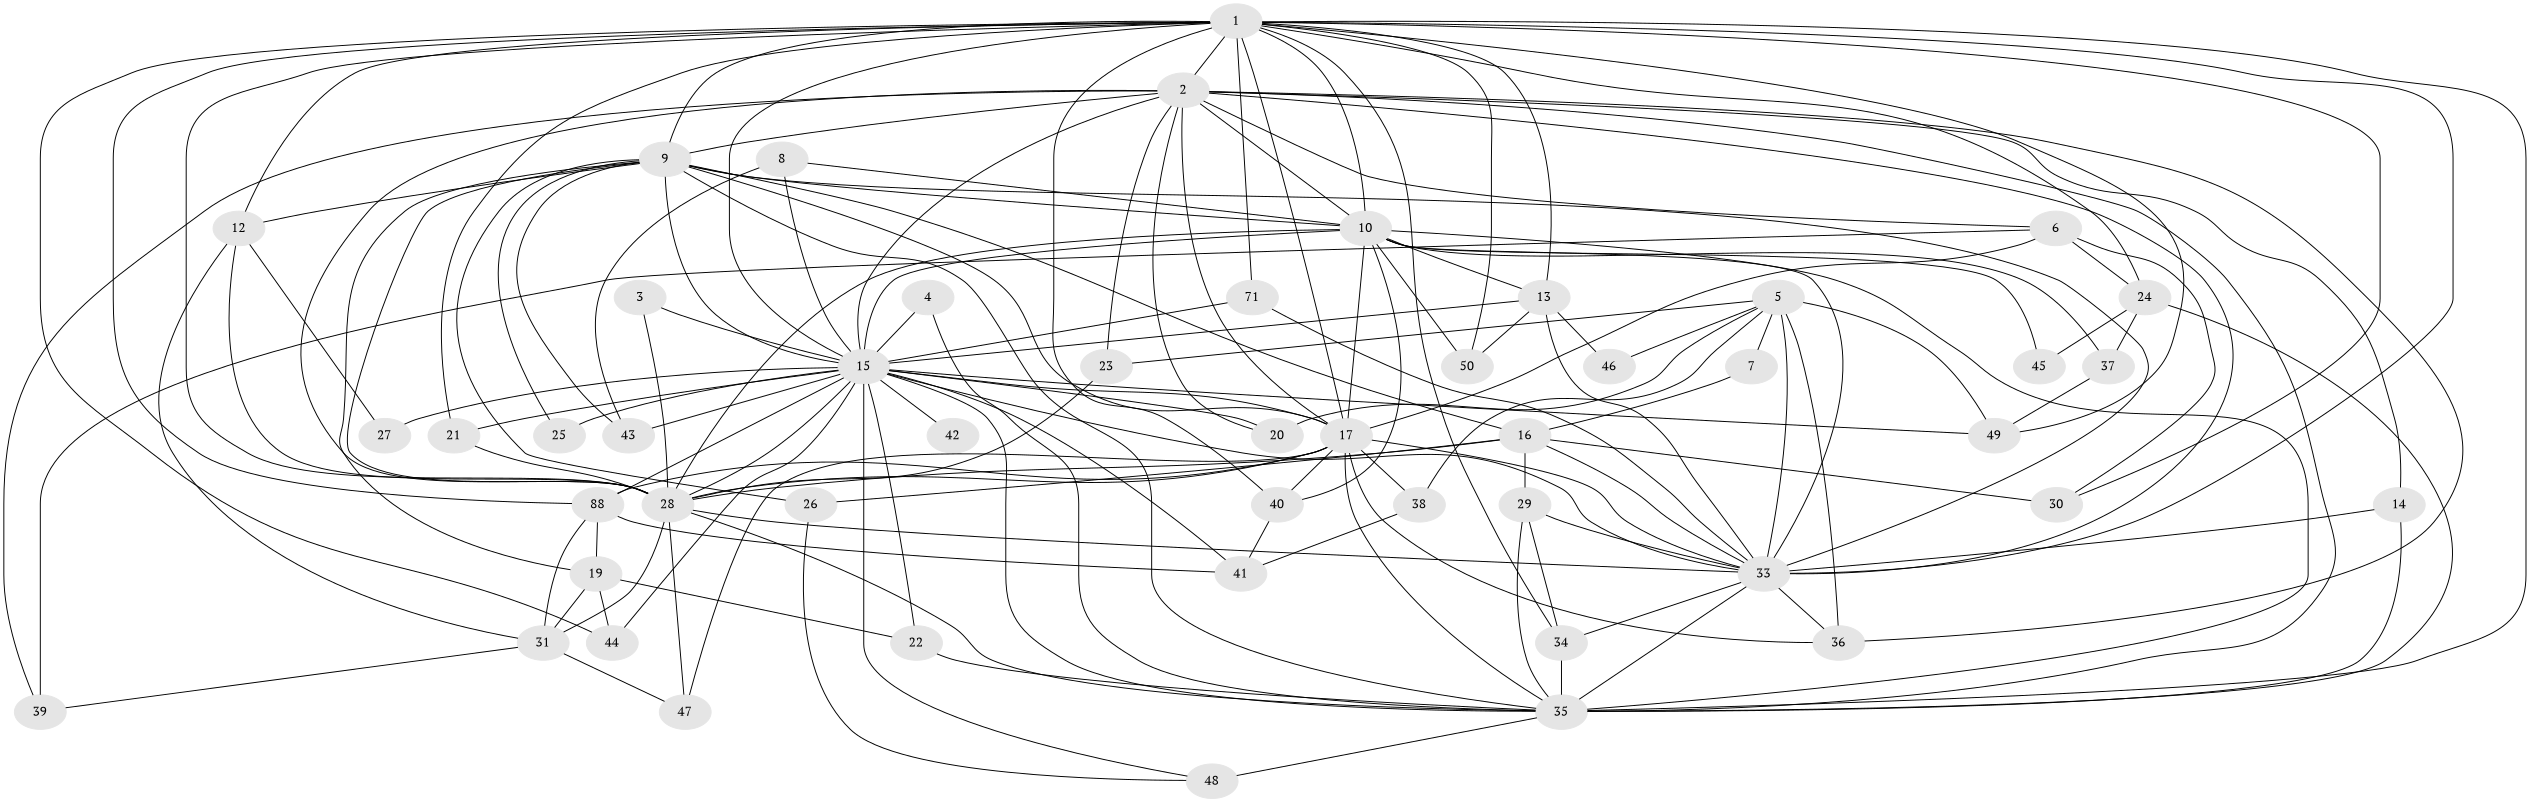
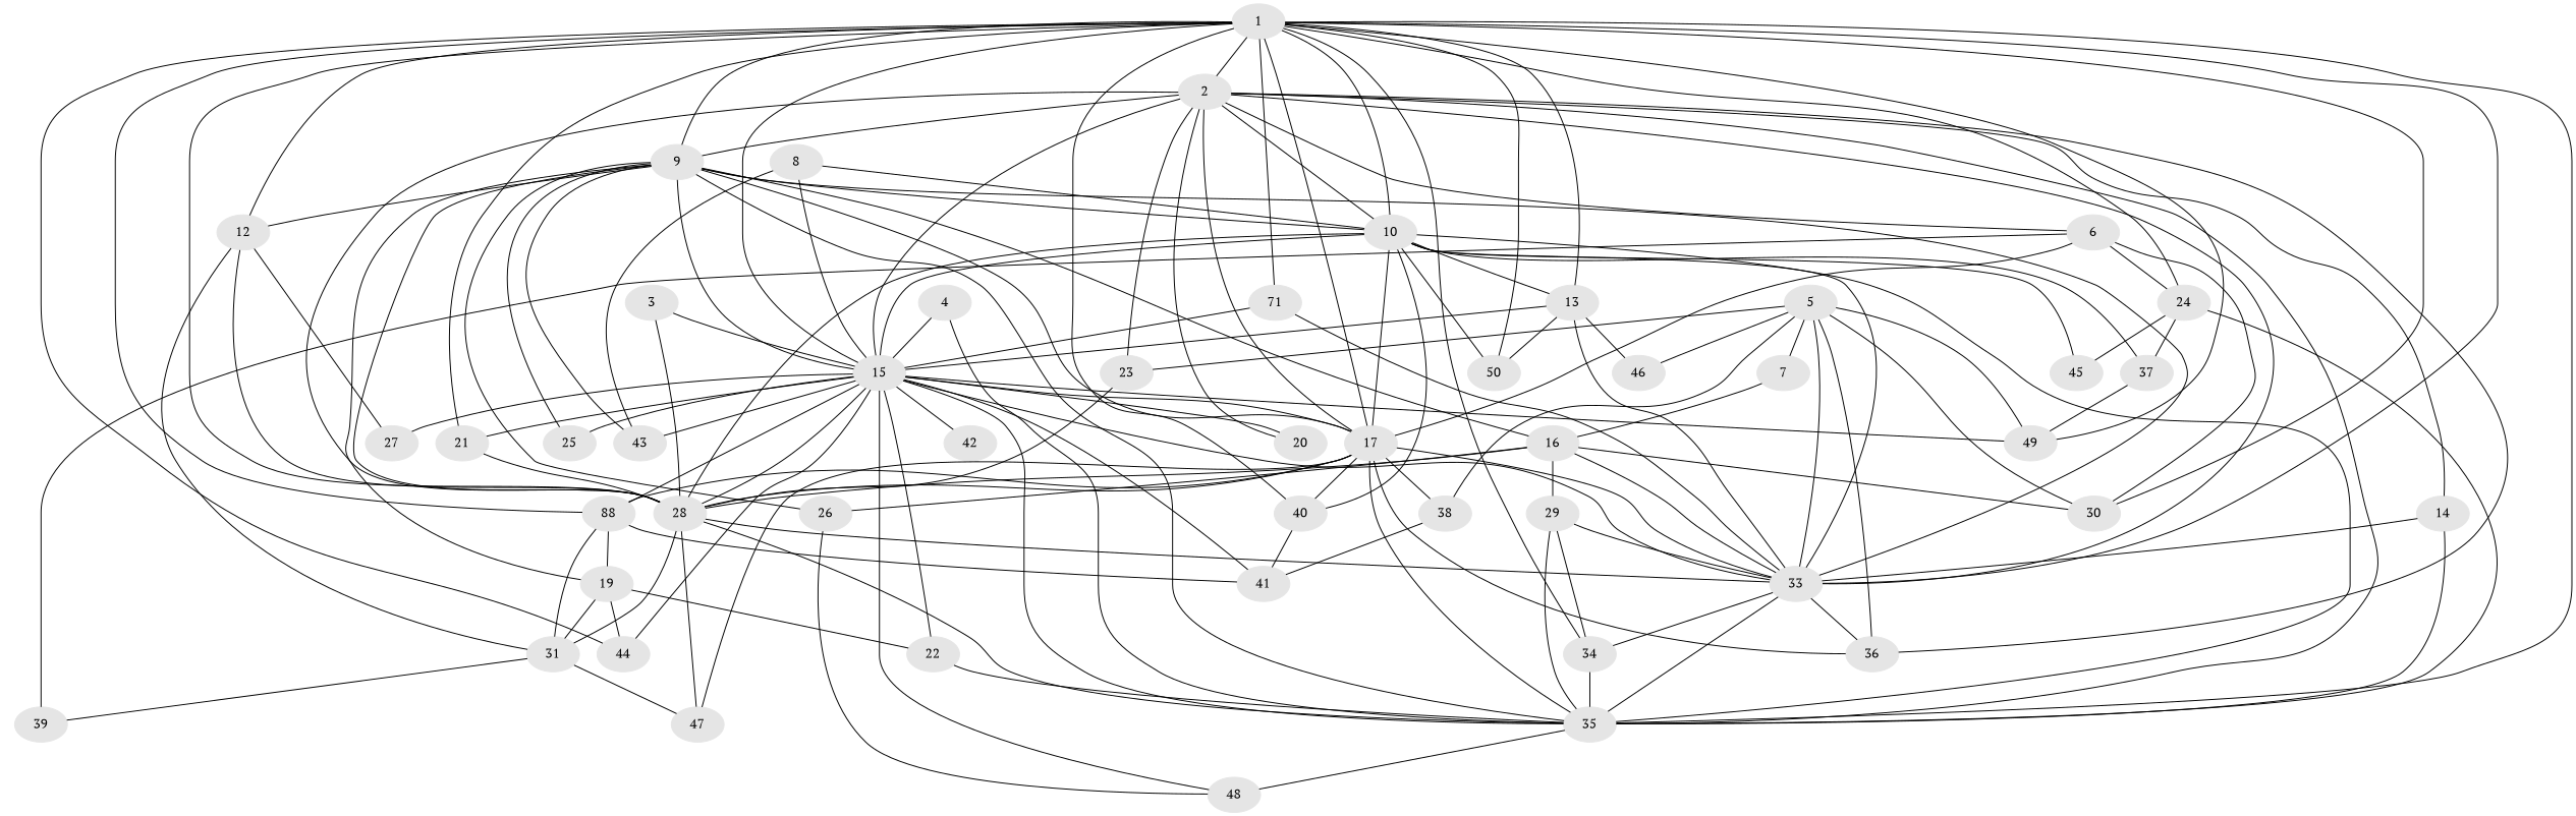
  graph {
    fontname="PT Serif"
    node [color=gray90 fontname="PT Serif" style=filled]
    edge [fontname="PT Serif" weight=1.0]
    1
    2
    9
    10
    n5 [label=71]
    12
    13
    15
    17
    n10 [label=88]
    21
    24
    28
    30
    33
    34
    35
    40
    44
    49
    50
    6
    14
    23
    36
    39
    20
    16
    43
    19
    25
    26
    37
    45
    27
    31
    46
    22
    41
    42
    48
    38
    47
    3
    4
    5
    7
    29
    8
    1 -- 2 [weight=2.0]
    1 -- 9 [weight=2.0]
    1 -- 10 [weight=3.0]
    1 -- n5
    1 -- 12 [weight=2.0]
    1 -- 13
    1 -- 15 [weight=3.0]
    1 -- 17 [weight=2.0]
    1 -- n10
    1 -- 21
    1 -- 24
    1 -- 28 [weight=3.0]
    1 -- 30
    1 -- 33 [weight=2.0]
    1 -- 34
    1 -- 35 [weight=3.0]
    1 -- 40
    1 -- 44
    1 -- 49
    1 -- 50
    2 -- 9 [weight=2.0]
    2 -- 10
    2 -- 15
    2 -- 17
    2 -- 28
    2 -- 33 [weight=2.0]
    2 -- 35
    2 -- 6
    2 -- 14
    2 -- 23
    2 -- 36
-   2 -- 39
    2 -- 20
    9 -- 10
    9 -- 12
    9 -- 15
    9 -- 17
    9 -- 28 [weight=3.0]
    9 -- 33
    9 -- 35
    9 -- 16
    9 -- 43
    9 -- 19
    9 -- 25
    9 -- 26
    10 -- 13
    10 -- 15 [weight=2.0]
    10 -- 17 [weight=2.0]
    10 -- 28 [weight=2.0]
    10 -- 33
    10 -- 35
    10 -- 40
    10 -- 50
    10 -- 37
    10 -- 45
    n5 -- 15
    n5 -- 33
    12 -- 28
    12 -- 27
    12 -- 31
    13 -- 15
    13 -- 33
    13 -- 50
    13 -- 46
    15 -- 17 [weight=2.0]
    15 -- n10
    15 -- 21
    15 -- 28
    15 -- 33
    15 -- 35
    15 -- 44
    15 -- 49
    15 -- 20
    15 -- 43
    15 -- 25
    15 -- 27
    15 -- 22
    15 -- 41
    15 -- 42
    15 -- 48
    17 -- n10
    17 -- 28
    17 -- 33
    17 -- 35
    17 -- 40 [weight=2.0]
    17 -- 36
    17 -- 38
    17 -- 47
    n10 -- 19
    n10 -- 31
    n10 -- 41
    21 -- 28
    24 -- 35
    24 -- 37
    24 -- 45
    28 -- 33
    28 -- 35
    28 -- 31
    28 -- 47
    33 -- 34
    33 -- 35 [weight=2.0]
    33 -- 36
    34 -- 35
    35 -- 48 [weight=2.0]
    40 -- 41
    6 -- 17
    6 -- 24
    6 -- 30
    6 -- 39
    14 -- 33
    14 -- 35
    23 -- 28
    16 -- 28
    16 -- 30
    16 -- 33
    16 -- 26
    16 -- 29
    19 -- 44
    19 -- 31
    19 -- 22
    26 -- 48
    37 -- 49
    31 -- 39
    31 -- 47
    22 -- 35
    38 -- 41
    3 -- 15
    3 -- 28
    4 -- 15
    4 -- 35
    5 -- 33 [weight=2.0]
    5 -- 49
    5 -- 23
    5 -- 36
-   5 -- 20
+   5 -- 30
    5 -- 46
    5 -- 38
    5 -- 7
    7 -- 16
    29 -- 33
    29 -- 34
    29 -- 35
    8 -- 10
    8 -- 15
    8 -- 43
  }
